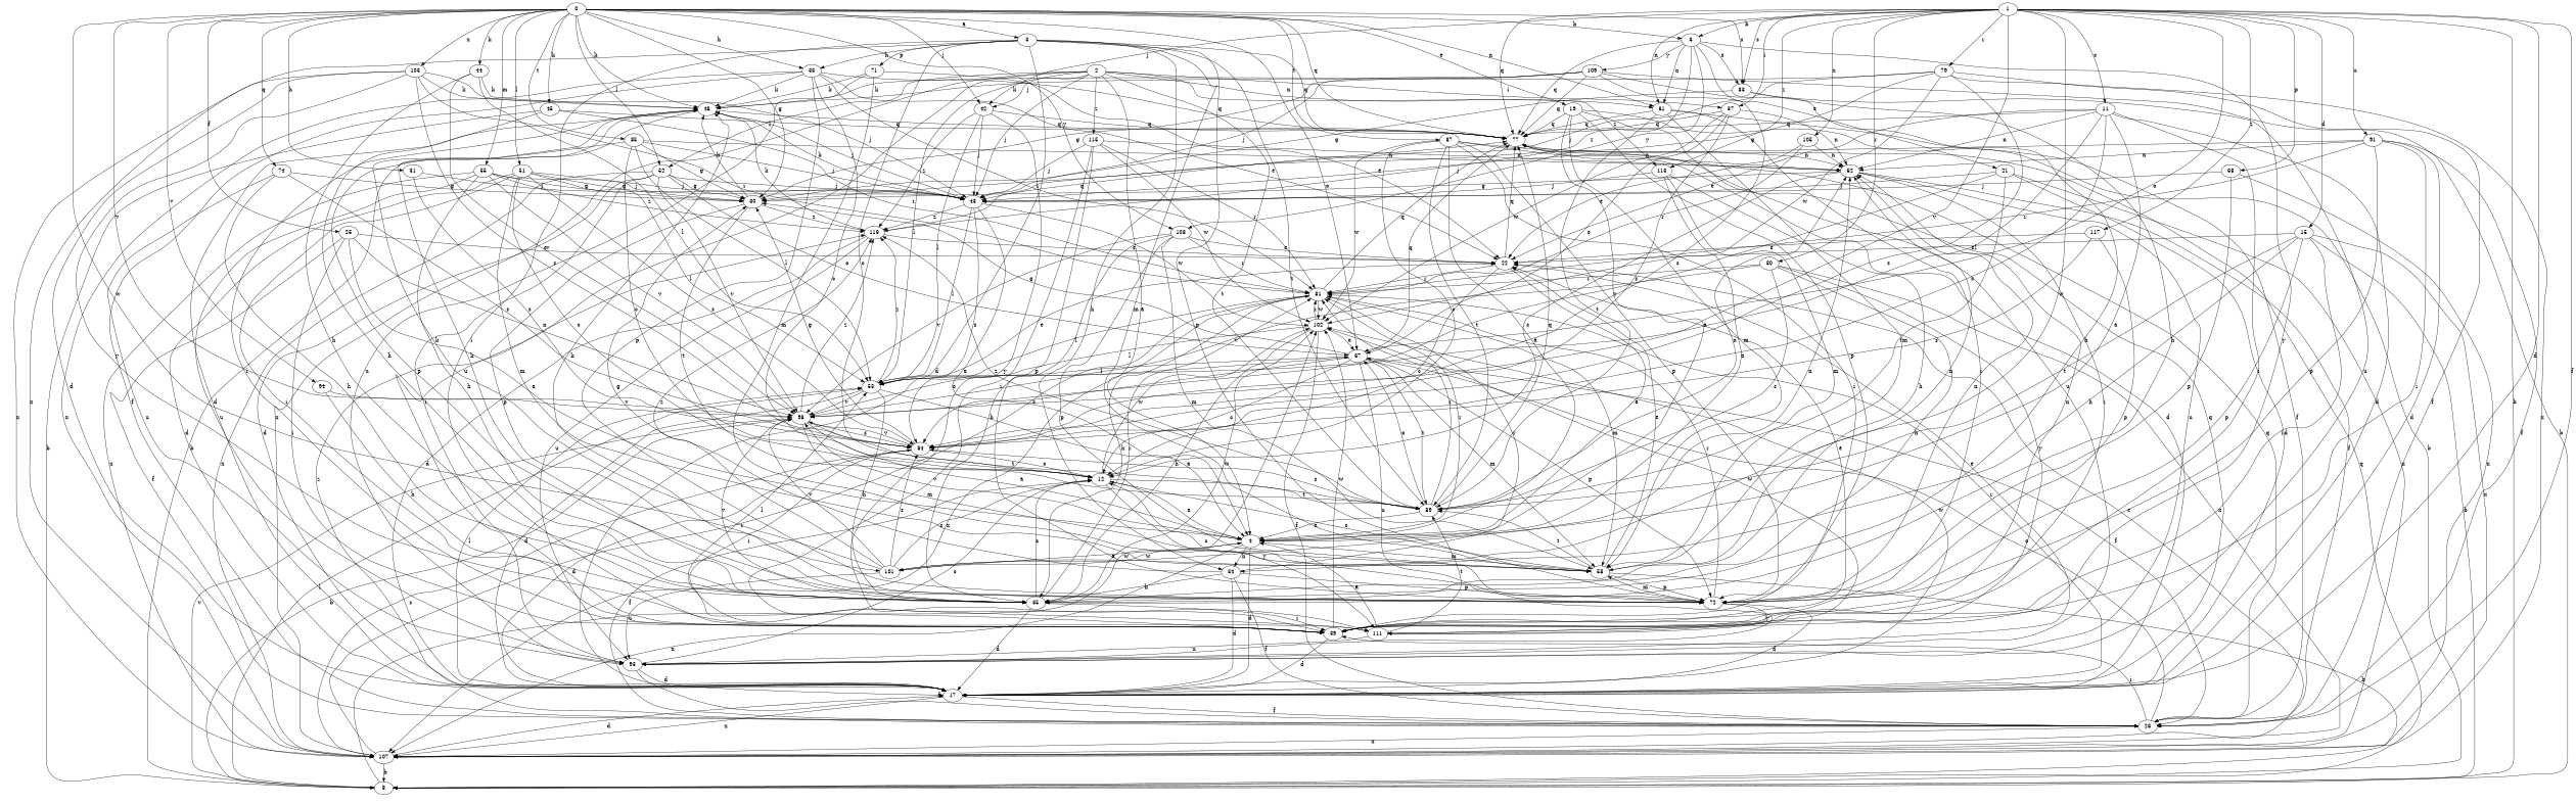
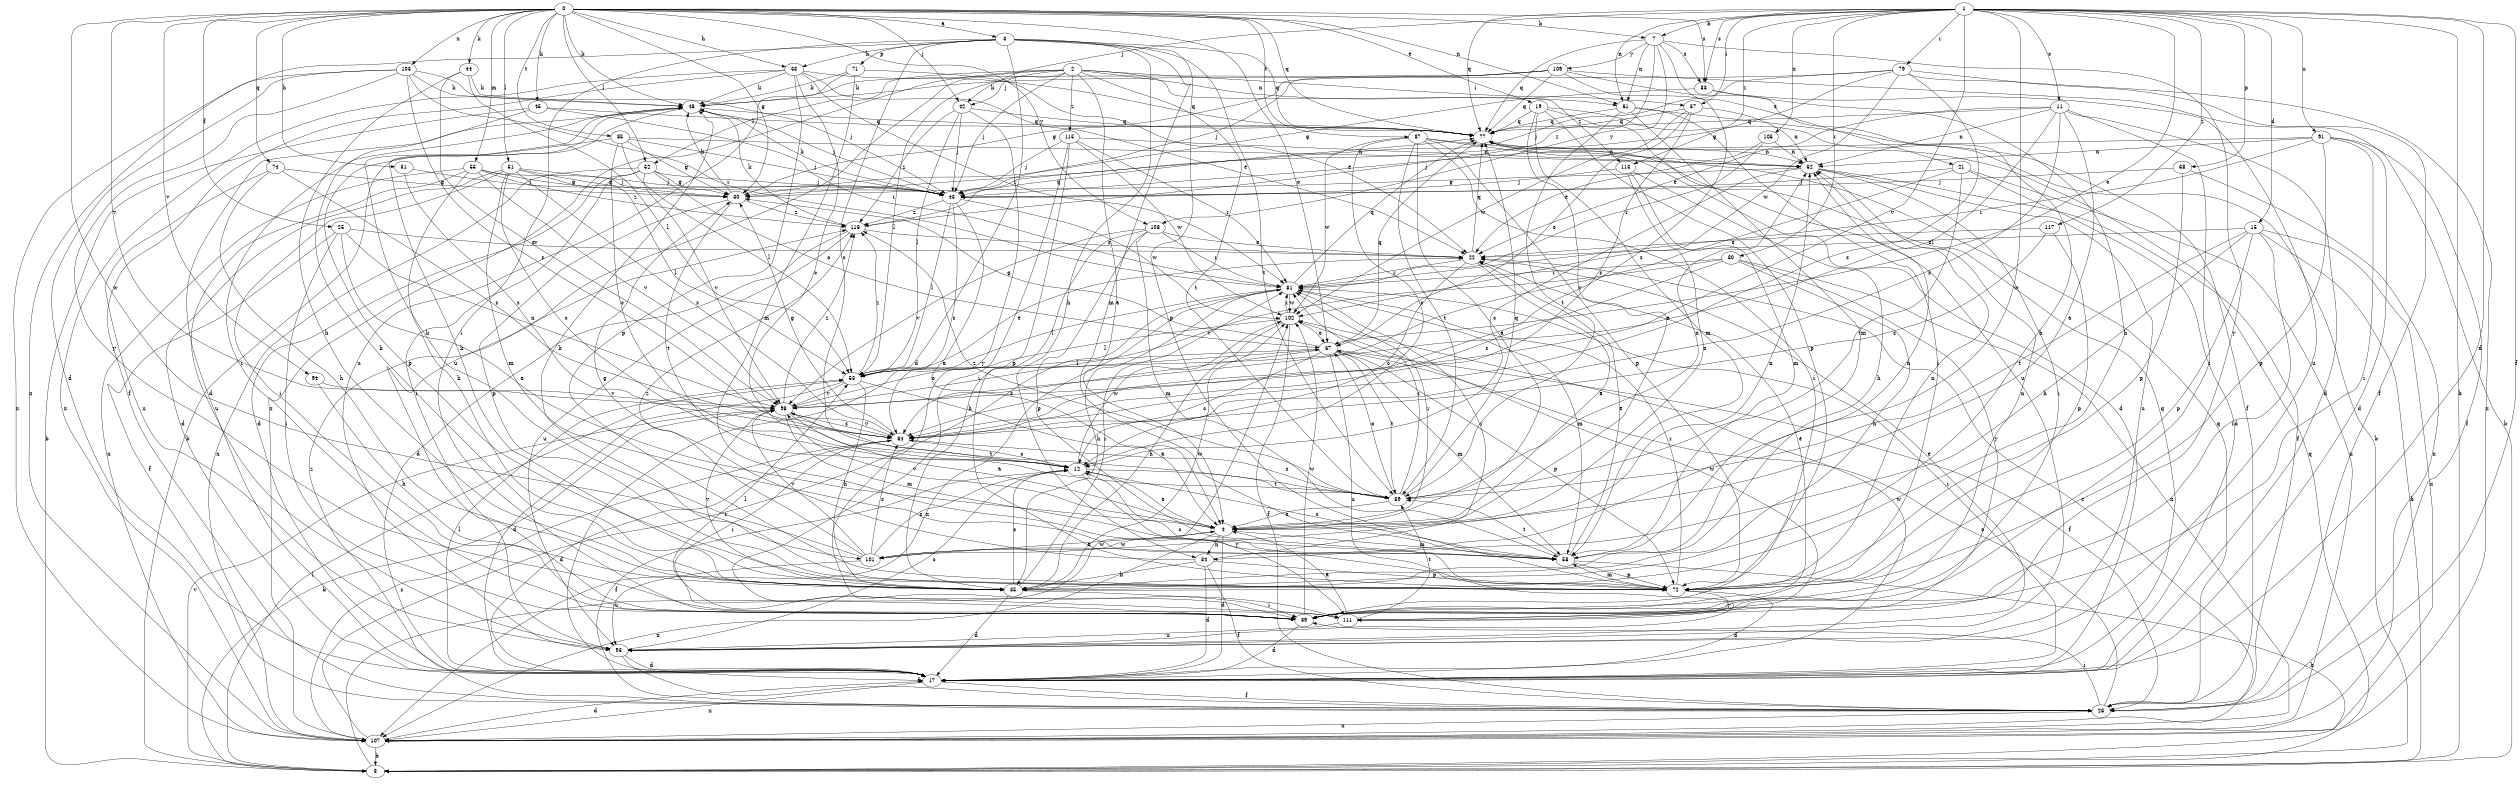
  strict digraph {
    0
    3
-   6
+   6 [label=7]
    19
    25
    30
    31
    33
    42
    44
    45
    48
    51
    52
    55
    61
    67
    74
    77
    83
    85
    87
    94
    98
    101
    103
    108
    17
    89
    107
    12
    34
    39
    58
    71
    72
    21
    109
    111
    116
    8
    4
    93
    26
    22
    43
    84
    81
    53
    35
    62
    102
    1
    11
    15
    37
    68
    79
    80
    91
    105
    n62 [label=117]
    113
    2
    115
    0 -> 3 [label=a]
    0 -> 6 [label=b]
    0 -> 19 [label=e]
    0 -> 25 [label=f]
    0 -> 30 [label=g]
    0 -> 31 [label=h]
    0 -> 33 [label=h]
    0 -> 42 [label=j]
    0 -> 44 [label=k]
    0 -> 45 [label=k]
    0 -> 48 [label=k]
    0 -> 51 [label=l]
    0 -> 52 [label=l]
    0 -> 55 [label=m]
    0 -> 61 [label=n]
    0 -> 67 [label=o]
    0 -> 74 [label=q]
    0 -> 77 [label=q]
    0 -> 83 [label=s]
    0 -> 85 [label=t]
    0 -> 87 [label=t]
    0 -> 94 [label=v]
    0 -> 98 [label=v]
    0 -> 101 [label=w]
    0 -> 103 [label=x]
    0 -> 108 [label=y]
    3 -> 33 [label=h]
    3 -> 77 [label=q]
    3 -> 17 [label=d]
    3 -> 89 [label=t]
    3 -> 107 [label=x]
    3 -> 12 [label=c]
    3 -> 34 [label=h]
    3 -> 39 [label=i]
    3 -> 58 [label=m]
    3 -> 71 [label=p]
    3 -> 72 [label=p]
    6 -> 61 [label=n]
    6 -> 77 [label=q]
    6 -> 83 [label=s]
    6 -> 108 [label=y]
    6 -> 21 [label=e]
    6 -> 109 [label=y]
    6 -> 111 [label=y]
    6 -> 116 [label=z]
    19 -> 77 [label=q]
    19 -> 58 [label=m]
    19 -> 72 [label=p]
    19 -> 8 [label=b]
    19 -> 4 [label=a]
    19 -> 93 [label=u]
    25 -> 98 [label=n]
    25 -> 39 [label=i]
    25 -> 4 [label=a]
    25 -> 26 [label=f]
    25 -> 22 [label=e]
    30 -> 48 [label=k]
    30 -> 89 [label=t]
    30 -> 72 [label=p]
    30 -> 116 [label=z]
    31 -> 43 [label=j]
    31 -> 84 [label=s]
    33 -> 48 [label=k]
    33 -> 77 [label=q]
    33 -> 107 [label=x]
    33 -> 12 [label=c]
    33 -> 72 [label=p]
    33 -> 26 [label=f]
    33 -> 22 [label=e]
    33 -> 81 [label=r]
    42 -> 77 [label=q]
    42 -> 111 [label=y]
    42 -> 116 [label=z]
    42 -> 43 [label=j]
    42 -> 53 [label=l]
    44 -> 48 [label=k]
    44 -> 98 [label=v]
    44 -> 53 [label=l]
    44 -> 35 [label=h]
    45 -> 77 [label=q]
    45 -> 8 [label=b]
    45 -> 81 [label=r]
    45 -> 35 [label=h]
    48 -> 77 [label=q]
    48 -> 17 [label=d]
    48 -> 39 [label=i]
    48 -> 8 [label=b]
    48 -> 43 [label=j]
    51 -> 30 [label=g]
    51 -> 17 [label=d]
    51 -> 12 [label=c]
    51 -> 39 [label=i]
    51 -> 58 [label=m]
    51 -> 43 [label=j]
    51 -> 84 [label=s]
    51 -> 53 [label=l]
    52 -> 30 [label=g]
    52 -> 67 [label=o]
    52 -> 98 [label=v]
    52 -> 17 [label=d]
    52 -> 107 [label=x]
    52 -> 39 [label=i]
    52 -> 43 [label=j]
    55 -> 30 [label=g]
    55 -> 98 [label=v]
    55 -> 107 [label=x]
    55 -> 116 [label=z]
    55 -> 93 [label=u]
    55 -> 43 [label=j]
    55 -> 35 [label=h]
    61 -> 77 [label=q]
    61 -> 89 [label=t]
    61 -> 39 [label=i]
    61 -> 58 [label=m]
    61 -> 26 [label=f]
    67 -> 30 [label=g]
    67 -> 77 [label=q]
    67 -> 89 [label=t]
    67 -> 12 [label=c]
    67 -> 58 [label=m]
    67 -> 72 [label=p]
    67 -> 93 [label=u]
    67 -> 26 [label=f]
    67 -> 84 [label=s]
    67 -> 53 [label=l]
    74 -> 30 [label=g]
    74 -> 93 [label=u]
    74 -> 84 [label=s]
    74 -> 35 [label=h]
    77 -> 62 [label=n]
    83 -> 30 [label=g]
    83 -> 93 [label=u]
    83 -> 35 [label=h]
    85 -> 30 [label=g]
    85 -> 12 [label=c]
    85 -> 72 [label=p]
    85 -> 43 [label=j]
    85 -> 53 [label=l]
    85 -> 62 [label=n]
    87 -> 17 [label=d]
    87 -> 89 [label=t]
    87 -> 12 [label=c]
    87 -> 39 [label=i]
    87 -> 72 [label=p]
    87 -> 4 [label=a]
    87 -> 62 [label=n]
    87 -> 102 [label=w]
    94 -> 98 [label=v]
    94 -> 35 [label=h]
    98 -> 67 [label=o]
    98 -> 89 [label=t]
    98 -> 58 [label=m]
    98 -> 116 [label=z]
    98 -> 8 [label=b]
    98 -> 4 [label=a]
    98 -> 84 [label=s]
    101 -> 48 [label=k]
    101 -> 98 [label=v]
    101 -> 12 [label=c]
    101 -> 116 [label=z]
    101 -> 4 [label=a]
    101 -> 93 [label=u]
    101 -> 84 [label=s]
    101 -> 62 [label=n]
    103 -> 48 [label=k]
    103 -> 17 [label=d]
    103 -> 107 [label=x]
    103 -> 111 [label=y]
    103 -> 43 [label=j]
    103 -> 84 [label=s]
    103 -> 81 [label=r]
    108 -> 98 [label=v]
    108 -> 58 [label=m]
    108 -> 72 [label=p]
    108 -> 22 [label=e]
    108 -> 81 [label=r]
    108 -> 35 [label=h]
    17 -> 77 [label=q]
    17 -> 107 [label=x]
    17 -> 26 [label=f]
    17 -> 81 [label=r]
    17 -> 53 [label=l]
    17 -> 102 [label=w]
    89 -> 67 [label=o]
    89 -> 77 [label=q]
    89 -> 116 [label=z]
    89 -> 4 [label=a]
    89 -> 84 [label=s]
    89 -> 81 [label=r]
    89 -> 62 [label=n]
    107 -> 17 [label=d]
    107 -> 8 [label=b]
    107 -> 22 [label=e]
    107 -> 84 [label=s]
    107 -> 81 [label=r]
    12 -> 89 [label=t]
    12 -> 111 [label=y]
    12 -> 4 [label=a]
    12 -> 26 [label=f]
    12 -> 102 [label=w]
    34 -> 30 [label=g]
    34 -> 17 [label=d]
    34 -> 72 [label=p]
    34 -> 26 [label=f]
    34 -> 81 [label=r]
    34 -> 35 [label=h]
    39 -> 17 [label=d]
    39 -> 22 [label=e]
    39 -> 62 [label=n]
    39 -> 102 [label=w]
    58 -> 89 [label=t]
    58 -> 12 [label=c]
    58 -> 72 [label=p]
    58 -> 8 [label=b]
    58 -> 22 [label=e]
    58 -> 62 [label=n]
    71 -> 48 [label=k]
    71 -> 58 [label=m]
    71 -> 93 [label=u]
    71 -> 22 [label=e]
    72 -> 48 [label=k]
    72 -> 17 [label=d]
    72 -> 12 [label=c]
    72 -> 58 [label=m]
    72 -> 111 [label=y]
    72 -> 81 [label=r]
    72 -> 62 [label=n]
    21 -> 98 [label=v]
    21 -> 17 [label=d]
    21 -> 89 [label=t]
    21 -> 107 [label=x]
    21 -> 43 [label=j]
    109 -> 30 [label=g]
    109 -> 48 [label=k]
    109 -> 77 [label=q]
    109 -> 8 [label=b]
    109 -> 43 [label=j]
    109 -> 84 [label=s]
    109 -> 35 [label=h]
    111 -> 89 [label=t]
    111 -> 4 [label=a]
    111 -> 93 [label=u]
    111 -> 53 [label=l]
    111 -> 102 [label=w]
    116 -> 48 [label=k]
    116 -> 77 [label=q]
    116 -> 17 [label=d]
    116 -> 93 [label=u]
    116 -> 22 [label=e]
    8 -> 77 [label=q]
    8 -> 98 [label=v]
    8 -> 53 [label=l]
    8 -> 102 [label=w]
    4 -> 98 [label=v]
    4 -> 101 [label=w]
    4 -> 17 [label=d]
    4 -> 107 [label=x]
    4 -> 34 [label=h]
    4 -> 58 [label=m]
    4 -> 81 [label=r]
    93 -> 17 [label=d]
    93 -> 12 [label=c]
    93 -> 26 [label=f]
    93 -> 22 [label=e]
    26 -> 67 [label=o]
    26 -> 77 [label=q]
    26 -> 107 [label=x]
    26 -> 39 [label=i]
    26 -> 116 [label=z]
    22 -> 77 [label=q]
    22 -> 12 [label=c]
    22 -> 4 [label=a]
    22 -> 81 [label=r]
    43 -> 48 [label=k]
    43 -> 116 [label=z]
    43 -> 4 [label=a]
    43 -> 84 [label=s]
    43 -> 53 [label=l]
    43 -> 102 [label=w]
    84 -> 30 [label=g]
    84 -> 98 [label=v]
    84 -> 17 [label=d]
    84 -> 12 [label=c]
    84 -> 39 [label=i]
    81 -> 77 [label=q]
    81 -> 107 [label=x]
    81 -> 58 [label=m]
    81 -> 53 [label=l]
    81 -> 35 [label=h]
    81 -> 102 [label=w]
    53 -> 98 [label=v]
    53 -> 17 [label=d]
    53 -> 116 [label=z]
    53 -> 4 [label=a]
    53 -> 22 [label=e]
    53 -> 35 [label=h]
    35 -> 48 [label=k]
    35 -> 98 [label=v]
    35 -> 17 [label=d]
    35 -> 12 [label=c]
    35 -> 39 [label=i]
    35 -> 81 [label=r]
    35 -> 102 [label=w]
    62 -> 30 [label=g]
    62 -> 12 [label=c]
    62 -> 39 [label=i]
    62 -> 93 [label=u]
    62 -> 26 [label=f]
    102 -> 67 [label=o]
    102 -> 26 [label=f]
    102 -> 81 [label=r]
    102 -> 53 [label=l]
    102 -> 35 [label=h]
    1 -> 6 [label=b]
    1 -> 42 [label=j]
    1 -> 61 [label=n]
    1 -> 67 [label=o]
    1 -> 77 [label=q]
    1 -> 83 [label=s]
    1 -> 98 [label=v]
    1 -> 101 [label=w]
    1 -> 17 [label=d]
    1 -> 8 [label=b]
    1 -> 26 [label=f]
    1 -> 11 [label=c]
    1 -> 15 [label=d]
    1 -> 37 [label=i]
    1 -> 68 [label=p]
    1 -> 79 [label=r]
    1 -> 80 [label=r]
    1 -> 91 [label=u]
    1 -> 105 [label=x]
    1 -> n62 [label=z]
    1 -> 113 [label=z]
    11 -> 77 [label=q]
    11 -> 17 [label=d]
    11 -> 39 [label=i]
    11 -> 4 [label=a]
    11 -> 22 [label=e]
    11 -> 84 [label=s]
    11 -> 53 [label=l]
    11 -> 62 [label=n]
    15 -> 89 [label=t]
    15 -> 107 [label=x]
    15 -> 34 [label=h]
    15 -> 39 [label=i]
    15 -> 72 [label=p]
    15 -> 8 [label=b]
    15 -> 22 [label=e]
    37 -> 67 [label=o]
    37 -> 77 [label=q]
    37 -> 84 [label=s]
    37 -> 62 [label=n]
    37 -> 102 [label=w]
    68 -> 107 [label=x]
    68 -> 72 [label=p]
    68 -> 43 [label=j]
    79 -> 30 [label=g]
    79 -> 48 [label=k]
    79 -> 107 [label=x]
    79 -> 26 [label=f]
    79 -> 43 [label=j]
    79 -> 84 [label=s]
    79 -> 102 [label=w]
    80 -> 98 [label=v]
    80 -> 107 [label=x]
    80 -> 111 [label=y]
-   80 -> 89 [label=s]
+   80 -> 84 [label=s]
    80 -> 81 [label=r]
    80 -> 35 [label=h]
    91 -> 17 [label=d]
    91 -> 39 [label=i]
    91 -> 72 [label=p]
    91 -> 26 [label=f]
    91 -> 43 [label=j]
    91 -> 81 [label=r]
    91 -> 62 [label=n]
    105 -> 22 [label=e]
    105 -> 81 [label=r]
    105 -> 62 [label=n]
    n62 -> 72 [label=p]
    n62 -> 22 [label=e]
    n62 -> 84 [label=s]
    113 -> 58 [label=m]
    113 -> 4 [label=a]
    113 -> 43 [label=j]
    113 -> 35 [label=h]
    2 -> 42 [label=j]
    2 -> 52 [label=l]
    2 -> 61 [label=n]
    2 -> 89 [label=t]
    2 -> 107 [label=x]
    2 -> 4 [label=a]
    2 -> 93 [label=u]
    2 -> 43 [label=j]
    2 -> 53 [label=l]
    2 -> 37 [label=i]
    2 -> 113 [label=z]
    2 -> 115 [label=z]
    115 -> 39 [label=i]
    115 -> 72 [label=p]
    115 -> 43 [label=j]
    115 -> 81 [label=r]
    115 -> 62 [label=n]
    115 -> 102 [label=w]
  }
